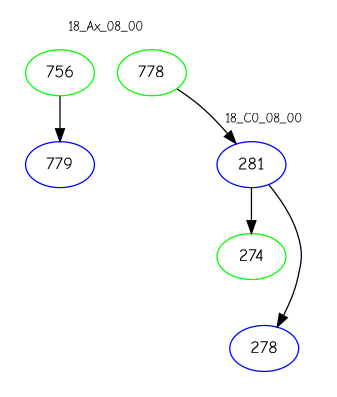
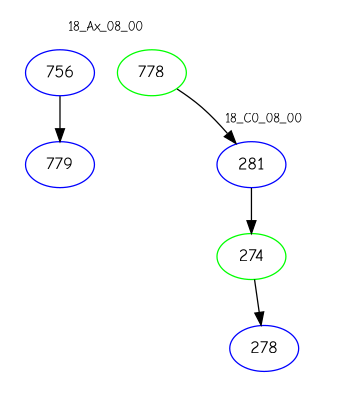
  digraph {
    fontname="Comic Neue"
    node [color=green fontname="Comic Neue"]
    edge [color=black fontname="Comic Neue"]
    n1 [label=778]
-   n2 [label=756]
+   n2 [color=blue label=756]
    n3 [color=blue label=779]
    n4 [color=blue label=281]
    n5 [label=274]
    n6 [color=blue label=278]
    subgraph cluster_1 {
      color=white
      fontsize=10
      label="18_Ax_08_00"
      n1
      n2
      n3
    }
    subgraph cluster_2 {
      color=white
      fontsize=10
      label="18_C0_08_00"
      n4
      n5
      n6
    }
    n1 -> n4
    n2 -> n3
    n4 -> n5
-   n4 -> n6
+   n5 -> n6
  }
